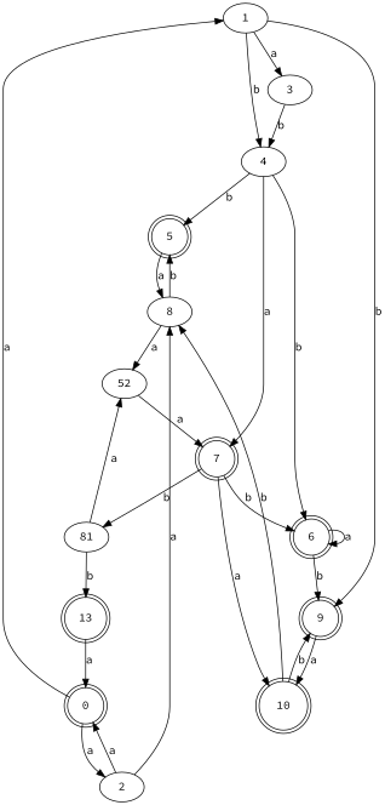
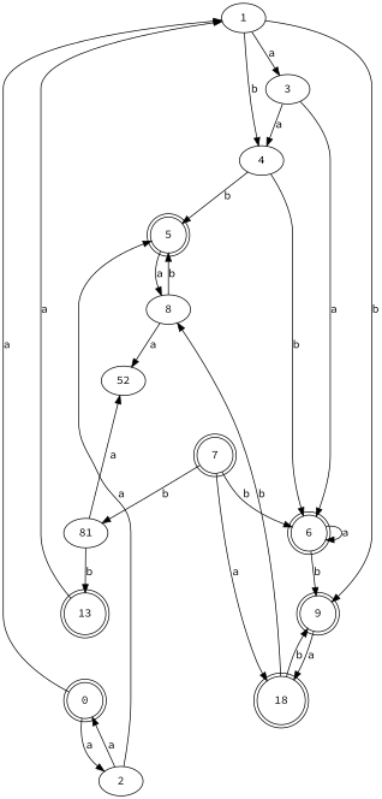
  digraph {
    fontname="Source Code Pro"
    node [fontname="Source Code Pro"]
    edge [fontname="Source Code Pro"]
    1
    0 [shape=doublecircle]
    2
    3
    4
    9 [shape=doublecircle]
    5 [shape=doublecircle]
    6 [shape=doublecircle]
    7 [shape=doublecircle]
    8
-   10 [shape=doublecircle]
+   10 [shape=doublecircle label=18]
    n12 [label=81]
    n13 [label=52]
    13 [shape=doublecircle]
    1 -> 3 [label=a]
    1 -> 4 [label=b]
    1 -> 9 [label=b]
    0 -> 1 [label=a]
    0 -> 2 [label=a]
    2 -> 0 [label=a]
-   2 -> 8 [label=a]
-   3 -> 4 [label=b]
+   2 -> 5 [label=a]
+   3 -> 4 [label=a]
+   3 -> 6 [label=a]
    4 -> 5 [label=b]
    4 -> 6 [label=b]
-   4 -> 7 [label=a]
    9 -> 10 [label=a]
    5 -> 8 [label=a]
    6 -> 9 [label=b]
    6 -> 6 [label=a]
    7 -> 6 [label=b]
    7 -> 10 [label=a]
    7 -> n12 [label=b]
    8 -> 5 [label=b]
    8 -> n13 [label=a]
    10 -> 9 [label=b]
    10 -> 8 [label=b]
    n12 -> n13 [label=a]
    n12 -> 13 [label=b]
-   n13 -> 7 [label=a]
-   13 -> 0 [label=a]
+   13 -> 1 [label=a]
  }
